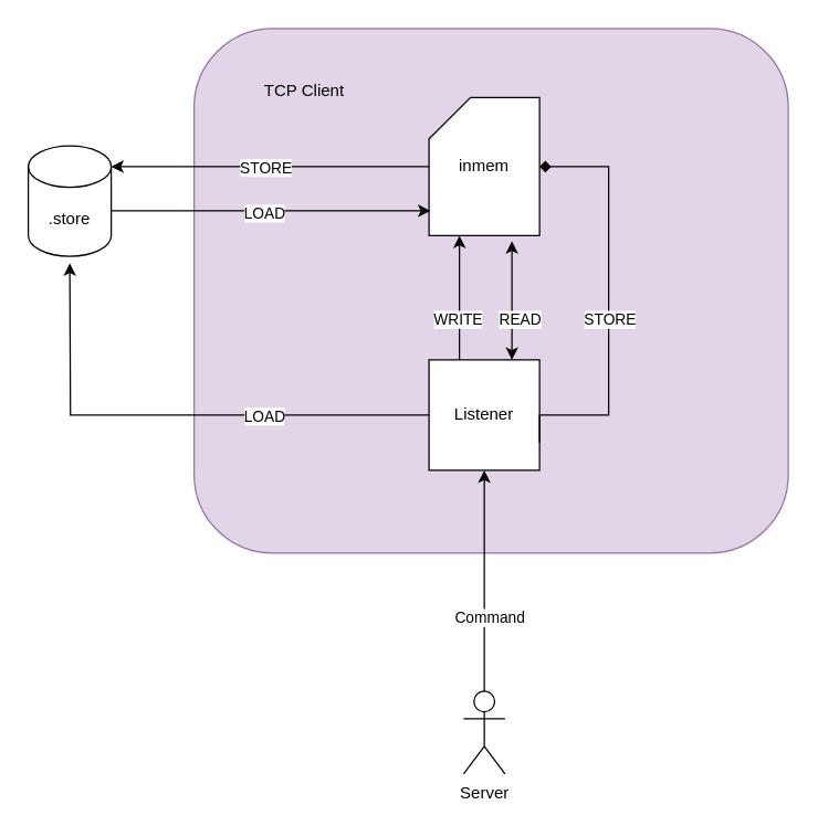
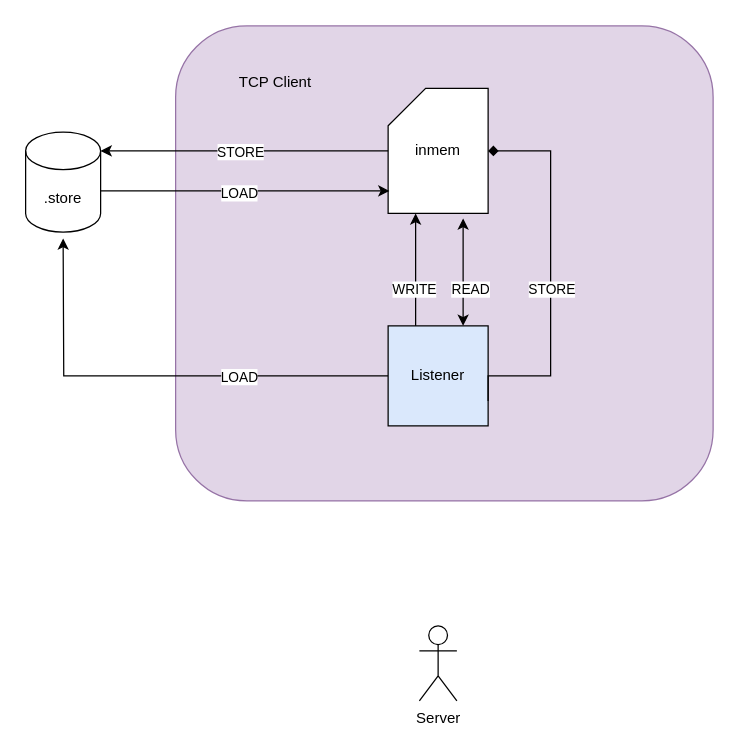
  <mxCell id="0" />
  <mxCell id="1" parent="0" />
  <mxCell id="2" value="" style="rounded=1;whiteSpace=wrap;html=1;fillColor=#e1d5e7;strokeColor=#9673a6;" parent="1" vertex="1"><mxGeometry x="140" y="20" width="430" height="380" as="geometry" /></mxCell>
  <mxCell id="3" value=".store" style="shape=cylinder3;whiteSpace=wrap;html=1;boundedLbl=1;backgroundOutline=1;size=15;" parent="1" vertex="1"><mxGeometry x="20" y="105" width="60" height="80" as="geometry" /></mxCell>
  <mxCell id="4" style="edgeStyle=orthogonalEdgeStyle;rounded=0;orthogonalLoop=1;jettySize=auto;html=1;" parent="1" edge="1"><mxGeometry relative="1" as="geometry"><mxPoint x="332" y="260" as="sourcePoint" /><mxPoint x="332" y="170" as="targetPoint" /></mxGeometry></mxCell>
  <mxCell id="5" value="WRITE" style="edgeLabel;html=1;align=center;verticalAlign=middle;resizable=0;points=[];" parent="4" vertex="1" connectable="0"><mxGeometry x="-0.2" y="-1" relative="1" as="geometry"><mxPoint x="-3" y="6" as="offset" /></mxGeometry></mxCell>
  <mxCell id="6" style="edgeStyle=orthogonalEdgeStyle;rounded=0;orthogonalLoop=1;jettySize=auto;html=1;" parent="1" source="8" edge="1"><mxGeometry relative="1" as="geometry"><mxPoint x="50" y="190" as="targetPoint" /></mxGeometry></mxCell>
  <mxCell id="7" value="LOAD" style="edgeLabel;html=1;align=center;verticalAlign=middle;resizable=0;points=[];" parent="6" vertex="1" connectable="0"><mxGeometry x="-0.453" y="2" relative="1" as="geometry"><mxPoint x="-19" y="-2" as="offset" /></mxGeometry></mxCell>
- <mxCell id="8" value="&lt;div&gt;Listener&lt;/div&gt;" style="whiteSpace=wrap;html=1;aspect=fixed;" parent="1" vertex="1"><mxGeometry x="310" y="260" width="80" height="80" as="geometry" /></mxCell>
+ <mxCell id="8" value="&lt;div&gt;Listener&lt;/div&gt;" style="whiteSpace=wrap;html=1;aspect=fixed;fillColor=#dae8fc;" parent="1" vertex="1"><mxGeometry x="310" y="260" width="80" height="80" as="geometry" /></mxCell>
  <mxCell id="9" value="inmem" style="shape=card;whiteSpace=wrap;html=1;" parent="1" vertex="1"><mxGeometry x="310" y="70" width="80" height="100" as="geometry" /></mxCell>
  <mxCell id="10" value="TCP Client" style="text;html=1;align=center;verticalAlign=middle;whiteSpace=wrap;rounded=0;" parent="1" vertex="1"><mxGeometry x="190" y="50" width="60" height="30" as="geometry" /></mxCell>
- <mxCell id="11" style="edgeStyle=orthogonalEdgeStyle;rounded=0;orthogonalLoop=1;jettySize=auto;html=1;" parent="1" source="13" target="8" edge="1"><mxGeometry relative="1" as="geometry" /></mxCell>
- <mxCell id="12" value="&lt;div&gt;Command&lt;/div&gt;" style="edgeLabel;html=1;align=center;verticalAlign=middle;resizable=0;points=[];" parent="11" vertex="1" connectable="0"><mxGeometry x="-0.321" y="-3" relative="1" as="geometry"><mxPoint as="offset" /></mxGeometry></mxCell>
  <mxCell id="13" value="&lt;div&gt;Server&lt;/div&gt;&lt;div&gt;&lt;br&gt;&lt;/div&gt;" style="shape=umlActor;verticalLabelPosition=bottom;verticalAlign=top;html=1;outlineConnect=0;" parent="1" vertex="1"><mxGeometry x="335" y="500" width="30" height="60" as="geometry" /></mxCell>
  <mxCell id="14" value="" style="endArrow=classic;startArrow=classic;html=1;rounded=0;entryX=0.75;entryY=0;entryDx=0;entryDy=0;" parent="1" target="8" edge="1"><mxGeometry width="50" height="50" relative="1" as="geometry"><mxPoint x="370" y="174" as="sourcePoint" /><mxPoint x="390" y="290" as="targetPoint" /></mxGeometry></mxCell>
  <mxCell id="15" value="READ" style="edgeLabel;html=1;align=center;verticalAlign=middle;resizable=0;points=[];" parent="14" vertex="1" connectable="0"><mxGeometry x="0.07" y="3" relative="1" as="geometry"><mxPoint x="2" y="10" as="offset" /></mxGeometry></mxCell>
  <mxCell id="16" style="edgeStyle=orthogonalEdgeStyle;rounded=0;orthogonalLoop=1;jettySize=auto;html=1;entryX=1;entryY=0.5;entryDx=0;entryDy=0;entryPerimeter=0;exitX=1;exitY=0.75;exitDx=0;exitDy=0;endArrow=diamond;" parent="1" source="8" target="9" edge="1"><mxGeometry relative="1" as="geometry"><Array as="points"><mxPoint x="390" y="300" /><mxPoint x="440" y="300" /><mxPoint x="440" y="120" /></Array></mxGeometry></mxCell>
  <mxCell id="17" value="STORE" style="edgeLabel;html=1;align=center;verticalAlign=middle;resizable=0;points=[];" parent="16" vertex="1" connectable="0"><mxGeometry x="-0.02" y="-3" relative="1" as="geometry"><mxPoint x="-3" y="7" as="offset" /></mxGeometry></mxCell>
  <mxCell id="18" style="edgeStyle=orthogonalEdgeStyle;rounded=0;orthogonalLoop=1;jettySize=auto;html=1;entryX=1;entryY=0;entryDx=0;entryDy=15;entryPerimeter=0;" parent="1" source="9" target="3" edge="1"><mxGeometry relative="1" as="geometry" /></mxCell>
  <mxCell id="19" value="STORE" style="edgeLabel;html=1;align=center;verticalAlign=middle;resizable=0;points=[];" parent="18" vertex="1" connectable="0"><mxGeometry x="0.035" relative="1" as="geometry"><mxPoint as="offset" /></mxGeometry></mxCell>
  <mxCell id="20" style="edgeStyle=orthogonalEdgeStyle;rounded=0;orthogonalLoop=1;jettySize=auto;html=1;entryX=0.013;entryY=0.82;entryDx=0;entryDy=0;entryPerimeter=0;" parent="1" source="3" target="9" edge="1"><mxGeometry relative="1" as="geometry"><Array as="points"><mxPoint x="140" y="152" /><mxPoint x="140" y="152" /></Array></mxGeometry></mxCell>
  <mxCell id="21" value="LOAD" style="edgeLabel;html=1;align=center;verticalAlign=middle;resizable=0;points=[];" parent="20" vertex="1" connectable="0"><mxGeometry x="0.264" y="-1" relative="1" as="geometry"><mxPoint x="-36" as="offset" /></mxGeometry></mxCell>
